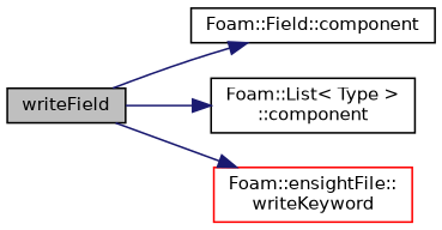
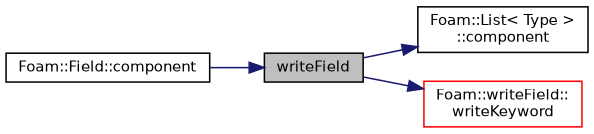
  digraph {
    rankdir=LR
    node [color=black fontname=Helvetica fontsize=10 shape=record]
    edge [color=midnightblue fontname=Helvetica fontsize=10 labelfontname=Helvetica labelfontsize=10 style=solid]
    n1 [fillcolor=grey75 fontcolor=black height=0.2 label=writeField style=filled width=0.4]
    n2 [height=0.2 label="Foam::Field::component" width=0.4]
    n3 [height=0.2 label="Foam::List\< Type \>\l::component" width=0.4]
-   n4 [color=red height=0.2 label="Foam::ensightFile::\lwriteKeyword" width=0.4]
-   n1 -> n2
+   n4 [color=red height=0.2 label="Foam::writeField::\lwriteKeyword" width=0.4]
+   n2 -> n1
    n1 -> n3
    n1 -> n4
  }
